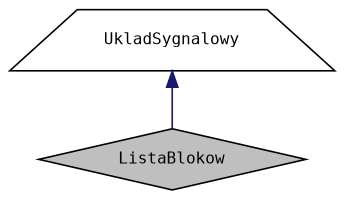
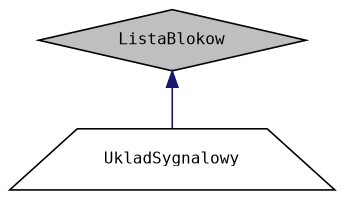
  digraph {
    fontname="DejaVu Sans Mono"
    node [color=black fontname="DejaVu Sans Mono" fontsize=10 style=filled]
    n1 [fillcolor=grey75 fontcolor=black height=0.2 label=ListaBlokow shape=diamond width=0.4]
    n2 [fillcolor=white height=0.2 label=UkladSygnalowy shape=trapezium width=0.4]
-   n2 -> n1 [color=midnightblue dir=back fontname="DejaVu Sans Mono" fontsize=10 labelfontname=Helvetica labelfontsize=10 style=solid]
+   n1 -> n2 [color=midnightblue dir=back fontname="DejaVu Sans Mono" fontsize=10 labelfontname=Helvetica labelfontsize=10 style=solid]
  }
